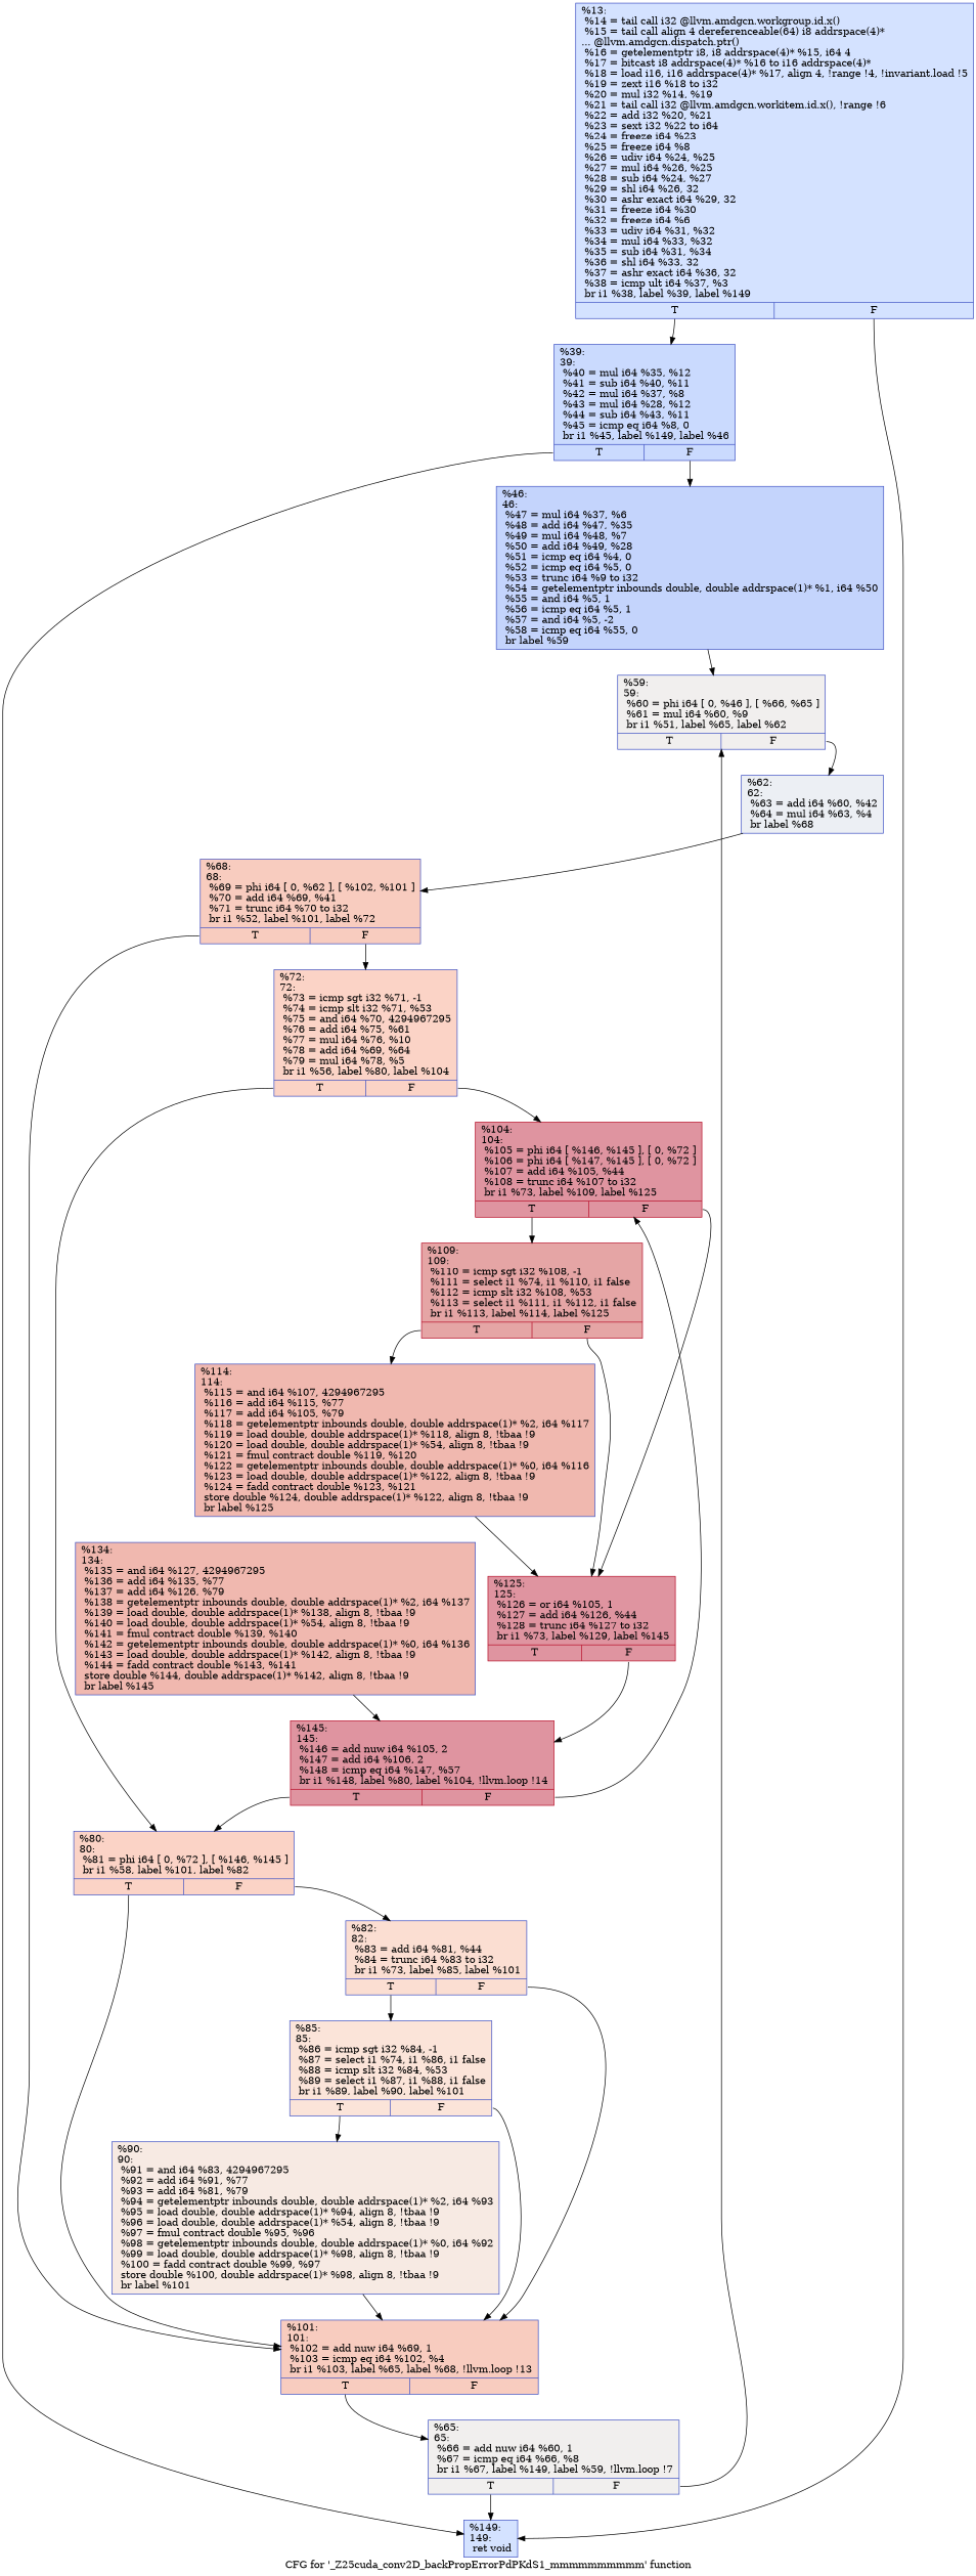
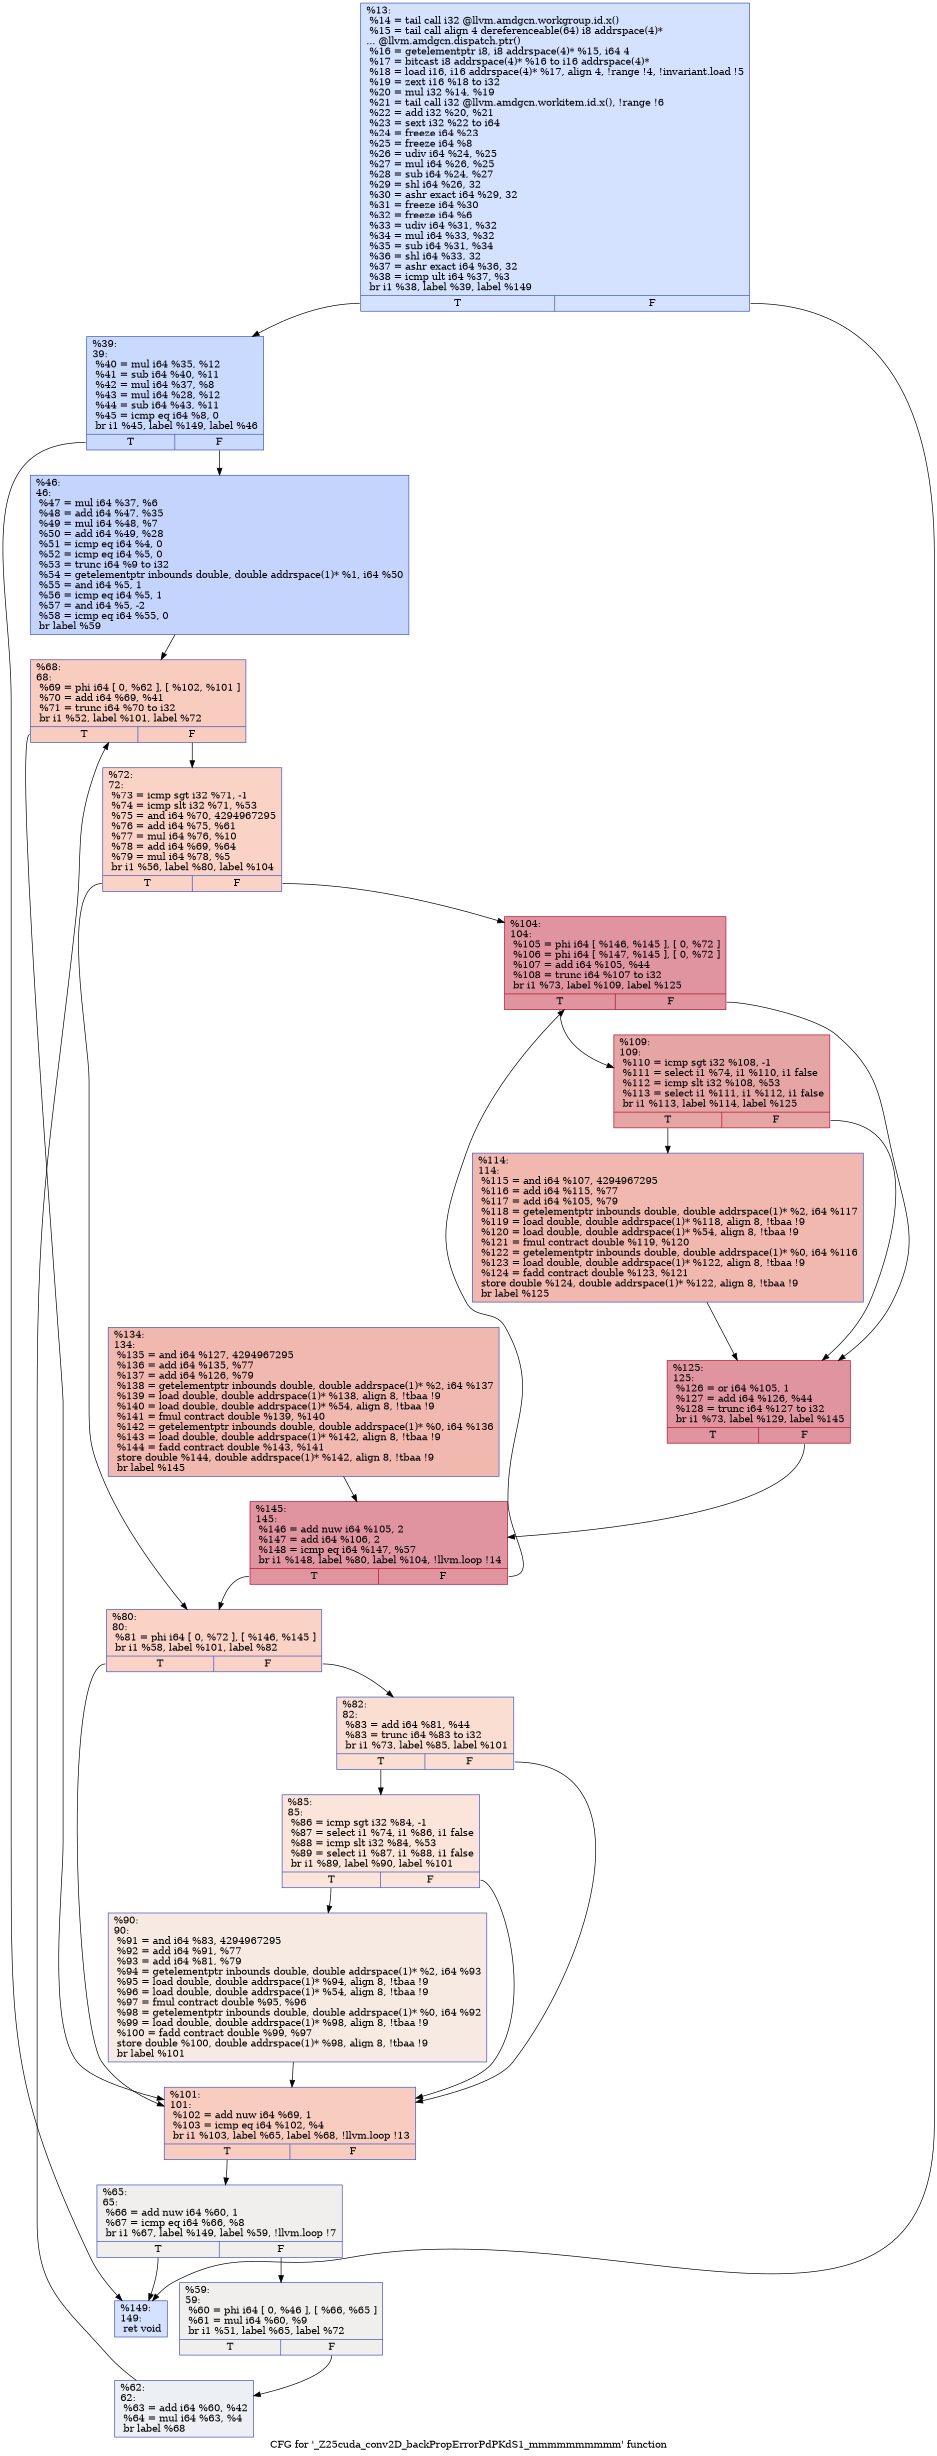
  digraph {
    label="CFG for '_Z25cuda_conv2D_backPropErrorPdPKdS1_mmmmmmmmmm' function"
    node [color="#3d50c3ff" fillcolor="#b70d2870" shape=record style=filled]
    edge [tailport=s0]
    n1 [fillcolor="#9ebeff70" label="{%13:\l  %14 = tail call i32 @llvm.amdgcn.workgroup.id.x()\l  %15 = tail call align 4 dereferenceable(64) i8 addrspace(4)*\l... @llvm.amdgcn.dispatch.ptr()\l  %16 = getelementptr i8, i8 addrspace(4)* %15, i64 4\l  %17 = bitcast i8 addrspace(4)* %16 to i16 addrspace(4)*\l  %18 = load i16, i16 addrspace(4)* %17, align 4, !range !4, !invariant.load !5\l  %19 = zext i16 %18 to i32\l  %20 = mul i32 %14, %19\l  %21 = tail call i32 @llvm.amdgcn.workitem.id.x(), !range !6\l  %22 = add i32 %20, %21\l  %23 = sext i32 %22 to i64\l  %24 = freeze i64 %23\l  %25 = freeze i64 %8\l  %26 = udiv i64 %24, %25\l  %27 = mul i64 %26, %25\l  %28 = sub i64 %24, %27\l  %29 = shl i64 %26, 32\l  %30 = ashr exact i64 %29, 32\l  %31 = freeze i64 %30\l  %32 = freeze i64 %6\l  %33 = udiv i64 %31, %32\l  %34 = mul i64 %33, %32\l  %35 = sub i64 %31, %34\l  %36 = shl i64 %33, 32\l  %37 = ashr exact i64 %36, 32\l  %38 = icmp ult i64 %37, %3\l  br i1 %38, label %39, label %149\l|{<s0>T|<s1>F}}"]
    n2 [fillcolor="#88abfd70" label="{%39:\l39:                                               \l  %40 = mul i64 %35, %12\l  %41 = sub i64 %40, %11\l  %42 = mul i64 %37, %8\l  %43 = mul i64 %28, %12\l  %44 = sub i64 %43, %11\l  %45 = icmp eq i64 %8, 0\l  br i1 %45, label %149, label %46\l|{<s0>T|<s1>F}}"]
    n3 [fillcolor="#9ebeff70" label="{%149:\l149:                                              \l  ret void\l}"]
    n4 [fillcolor="#7a9df870" label="{%46:\l46:                                               \l  %47 = mul i64 %37, %6\l  %48 = add i64 %47, %35\l  %49 = mul i64 %48, %7\l  %50 = add i64 %49, %28\l  %51 = icmp eq i64 %4, 0\l  %52 = icmp eq i64 %5, 0\l  %53 = trunc i64 %9 to i32\l  %54 = getelementptr inbounds double, double addrspace(1)* %1, i64 %50\l  %55 = and i64 %5, 1\l  %56 = icmp eq i64 %5, 1\l  %57 = and i64 %5, -2\l  %58 = icmp eq i64 %55, 0\l  br label %59\l}"]
-   n5 [fillcolor="#e0dbd870" label="{%59:\l59:                                               \l  %60 = phi i64 [ 0, %46 ], [ %66, %65 ]\l  %61 = mul i64 %60, %9\l  br i1 %51, label %65, label %62\l|{<s0>T|<s1>F}}"]
+   n5 [fillcolor="#e0dbd870" label="{%59:\l59:                                               \l  %60 = phi i64 [ 0, %46 ], [ %66, %65 ]\l  %61 = mul i64 %60, %9\l  br i1 %51, label %65, label %72\l|{<s0>T|<s1>F}}"]
    n6 [fillcolor="#d4dbe670" label="{%62:\l62:                                               \l  %63 = add i64 %60, %42\l  %64 = mul i64 %63, %4\l  br label %68\l}"]
    n7 [fillcolor="#e0dbd870" label="{%65:\l65:                                               \l  %66 = add nuw i64 %60, 1\l  %67 = icmp eq i64 %66, %8\l  br i1 %67, label %149, label %59, !llvm.loop !7\l|{<s0>T|<s1>F}}"]
    n8 [fillcolor="#f08b6e70" label="{%68:\l68:                                               \l  %69 = phi i64 [ 0, %62 ], [ %102, %101 ]\l  %70 = add i64 %69, %41\l  %71 = trunc i64 %70 to i32\l  br i1 %52, label %101, label %72\l|{<s0>T|<s1>F}}"]
    n9 [fillcolor="#f08b6e70" label="{%101:\l101:                                              \l  %102 = add nuw i64 %69, 1\l  %103 = icmp eq i64 %102, %4\l  br i1 %103, label %65, label %68, !llvm.loop !13\l|{<s0>T|<s1>F}}"]
    n10 [fillcolor="#f59c7d70" label="{%72:\l72:                                               \l  %73 = icmp sgt i32 %71, -1\l  %74 = icmp slt i32 %71, %53\l  %75 = and i64 %70, 4294967295\l  %76 = add i64 %75, %61\l  %77 = mul i64 %76, %10\l  %78 = add i64 %69, %64\l  %79 = mul i64 %78, %5\l  br i1 %56, label %80, label %104\l|{<s0>T|<s1>F}}"]
    n11 [fillcolor="#f59c7d70" label="{%80:\l80:                                               \l  %81 = phi i64 [ 0, %72 ], [ %146, %145 ]\l  br i1 %58, label %101, label %82\l|{<s0>T|<s1>F}}"]
    n12 [color="#b70d28ff" label="{%104:\l104:                                              \l  %105 = phi i64 [ %146, %145 ], [ 0, %72 ]\l  %106 = phi i64 [ %147, %145 ], [ 0, %72 ]\l  %107 = add i64 %105, %44\l  %108 = trunc i64 %107 to i32\l  br i1 %73, label %109, label %125\l|{<s0>T|<s1>F}}"]
-   n13 [fillcolor="#f7b59970" label="{%82:\l82:                                               \l  %83 = add i64 %81, %44\l  %84 = trunc i64 %83 to i32\l  br i1 %73, label %85, label %101\l|{<s0>T|<s1>F}}"]
+   n13 [fillcolor="#f7b59970" label="{%82:\l82:                                               \l  %83 = add i64 %81, %44\l  %83 = trunc i64 %83 to i32\l  br i1 %73, label %85, label %101\l|{<s0>T|<s1>F}}"]
    n14 [color="#b70d28ff" fillcolor="#c5333470" label="{%109:\l109:                                              \l  %110 = icmp sgt i32 %108, -1\l  %111 = select i1 %74, i1 %110, i1 false\l  %112 = icmp slt i32 %108, %53\l  %113 = select i1 %111, i1 %112, i1 false\l  br i1 %113, label %114, label %125\l|{<s0>T|<s1>F}}"]
    n15 [color="#b70d28ff" label="{%125:\l125:                                              \l  %126 = or i64 %105, 1\l  %127 = add i64 %126, %44\l  %128 = trunc i64 %127 to i32\l  br i1 %73, label %129, label %145\l|{<s0>T|<s1>F}}"]
    n16 [fillcolor="#f5c1a970" label="{%85:\l85:                                               \l  %86 = icmp sgt i32 %84, -1\l  %87 = select i1 %74, i1 %86, i1 false\l  %88 = icmp slt i32 %84, %53\l  %89 = select i1 %87, i1 %88, i1 false\l  br i1 %89, label %90, label %101\l|{<s0>T|<s1>F}}"]
    n17 [fillcolor="#dc5d4a70" label="{%114:\l114:                                              \l  %115 = and i64 %107, 4294967295\l  %116 = add i64 %115, %77\l  %117 = add i64 %105, %79\l  %118 = getelementptr inbounds double, double addrspace(1)* %2, i64 %117\l  %119 = load double, double addrspace(1)* %118, align 8, !tbaa !9\l  %120 = load double, double addrspace(1)* %54, align 8, !tbaa !9\l  %121 = fmul contract double %119, %120\l  %122 = getelementptr inbounds double, double addrspace(1)* %0, i64 %116\l  %123 = load double, double addrspace(1)* %122, align 8, !tbaa !9\l  %124 = fadd contract double %123, %121\l  store double %124, double addrspace(1)* %122, align 8, !tbaa !9\l  br label %125\l}"]
    n18 [color="#b70d28ff" label="{%145:\l145:                                              \l  %146 = add nuw i64 %105, 2\l  %147 = add i64 %106, 2\l  %148 = icmp eq i64 %147, %57\l  br i1 %148, label %80, label %104, !llvm.loop !14\l|{<s0>T|<s1>F}}"]
    n19 [fillcolor="#eed0c070" label="{%90:\l90:                                               \l  %91 = and i64 %83, 4294967295\l  %92 = add i64 %91, %77\l  %93 = add i64 %81, %79\l  %94 = getelementptr inbounds double, double addrspace(1)* %2, i64 %93\l  %95 = load double, double addrspace(1)* %94, align 8, !tbaa !9\l  %96 = load double, double addrspace(1)* %54, align 8, !tbaa !9\l  %97 = fmul contract double %95, %96\l  %98 = getelementptr inbounds double, double addrspace(1)* %0, i64 %92\l  %99 = load double, double addrspace(1)* %98, align 8, !tbaa !9\l  %100 = fadd contract double %99, %97\l  store double %100, double addrspace(1)* %98, align 8, !tbaa !9\l  br label %101\l}"]
    n20 [fillcolor="#dc5d4a70" label="{%134:\l134:                                              \l  %135 = and i64 %127, 4294967295\l  %136 = add i64 %135, %77\l  %137 = add i64 %126, %79\l  %138 = getelementptr inbounds double, double addrspace(1)* %2, i64 %137\l  %139 = load double, double addrspace(1)* %138, align 8, !tbaa !9\l  %140 = load double, double addrspace(1)* %54, align 8, !tbaa !9\l  %141 = fmul contract double %139, %140\l  %142 = getelementptr inbounds double, double addrspace(1)* %0, i64 %136\l  %143 = load double, double addrspace(1)* %142, align 8, !tbaa !9\l  %144 = fadd contract double %143, %141\l  store double %144, double addrspace(1)* %142, align 8, !tbaa !9\l  br label %145\l}"]
    n1 -> n2
    n1 -> n3 [tailport=s1]
    n2 -> n3
    n2 -> n4 [tailport=s1]
-   n4 -> n5
+   n4 -> n8
    n5 -> n6 [tailport=s1]
    n6 -> n8
    n7 -> n3
    n7 -> n5 [tailport=s1]
    n8 -> n9
    n8 -> n10 [tailport=s1]
    n9 -> n7
    n10 -> n11
    n10 -> n12 [tailport=s1]
    n11 -> n9
    n11 -> n13 [tailport=s1]
    n12 -> n14
    n12 -> n15 [tailport=s1]
    n13 -> n9 [tailport=s1]
    n13 -> n16
    n14 -> n15 [tailport=s1]
    n14 -> n17
    n15 -> n18 [tailport=s1]
    n16 -> n9 [tailport=s1]
    n16 -> n19
    n17 -> n15
    n18 -> n11
    n18 -> n12 [tailport=s1]
    n19 -> n9
    n20 -> n18
  }
